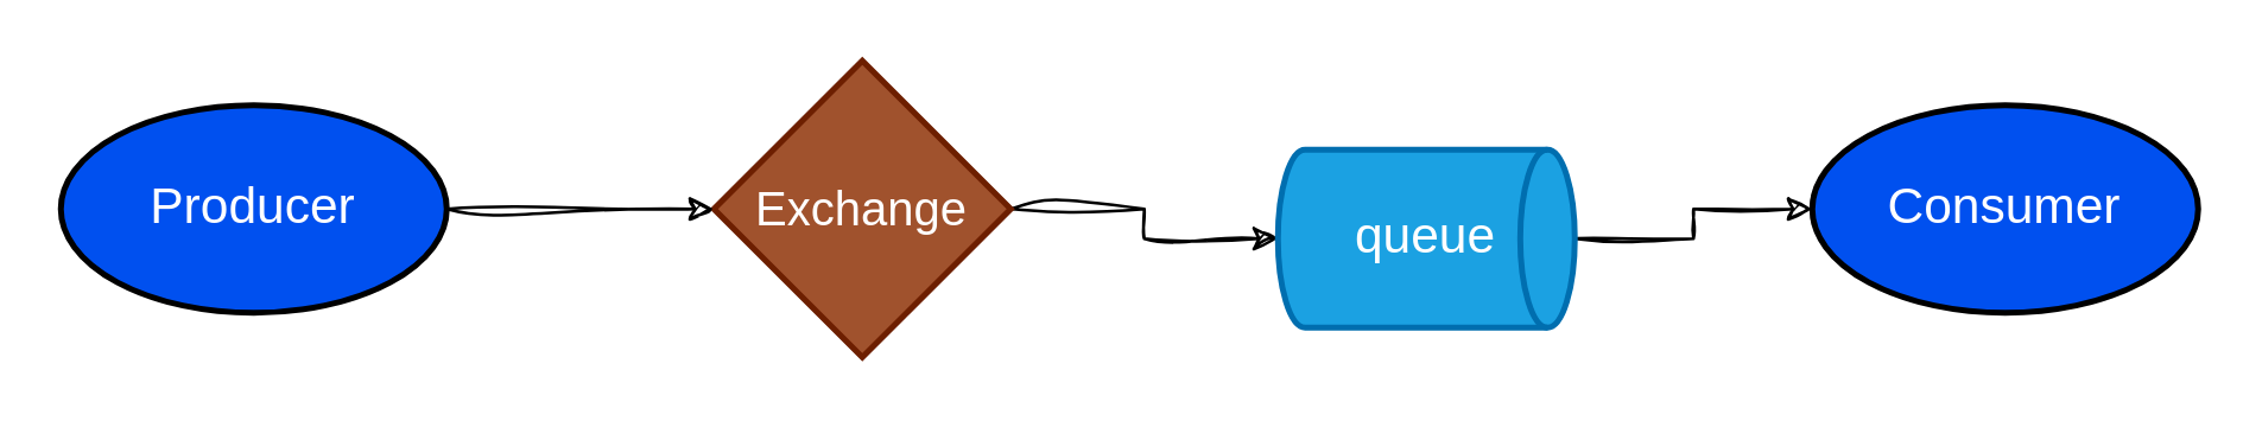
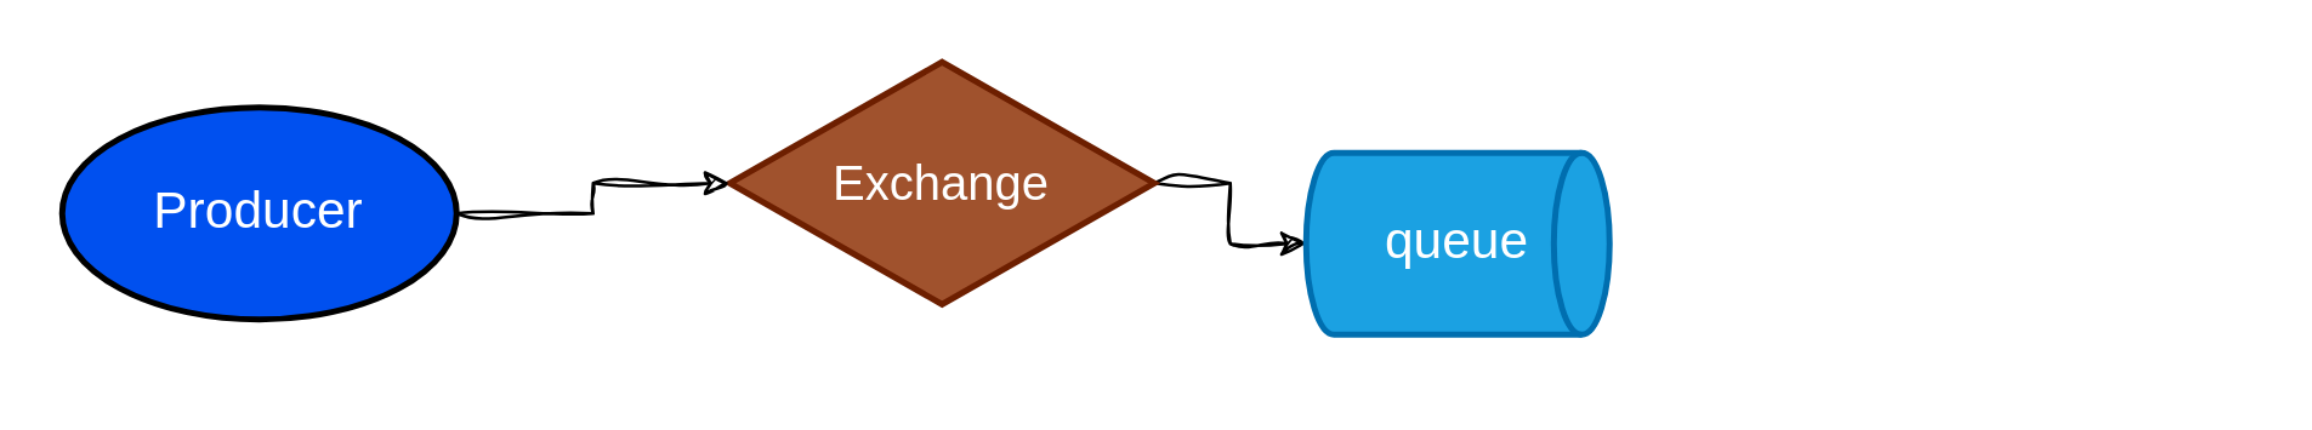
  <mxCell id="0" />
  <mxCell id="1" parent="0" />
  <mxCell id="2" style="edgeStyle=orthogonalEdgeStyle;rounded=0;orthogonalLoop=1;jettySize=auto;html=1;entryX=0;entryY=0.5;entryDx=0;entryDy=0;entryPerimeter=0;labelBackgroundColor=#000000;sketch=1;curveFitting=1;jiggle=2;" edge="1" parent="1" source="3" target="5"><mxGeometry relative="1" as="geometry" /></mxCell>
- <mxCell id="3" value="Exchange" style="strokeWidth=2;html=1;shape=mxgraph.flowchart.decision;whiteSpace=wrap;fillColor=#a0522d;strokeColor=#6D1F00;fontColor=#ffffff;fontSize=16;rounded=0;" vertex="1" parent="1"><mxGeometry x="240" y="20" width="100" height="100" as="geometry" /></mxCell>
- <mxCell id="4" style="edgeStyle=orthogonalEdgeStyle;rounded=0;orthogonalLoop=1;jettySize=auto;html=1;entryX=0;entryY=0.5;entryDx=0;entryDy=0;entryPerimeter=0;labelBackgroundColor=#000000;sketch=1;curveFitting=1;jiggle=2;" edge="1" parent="1" source="5" target="8"><mxGeometry relative="1" as="geometry" /></mxCell>
+ <mxCell id="3" value="Exchange" style="strokeWidth=2;html=1;shape=mxgraph.flowchart.decision;whiteSpace=wrap;fillColor=#a0522d;strokeColor=#6D1F00;fontColor=#ffffff;fontSize=16;rounded=0;" vertex="1" parent="1"><mxGeometry x="240" y="20" width="140" height="80" as="geometry" /></mxCell>
  <mxCell id="5" value="queue" style="strokeWidth=2;html=1;shape=mxgraph.flowchart.direct_data;whiteSpace=wrap;fillColor=#1ba1e2;fontColor=#ffffff;strokeColor=#006EAF;fontSize=17;rounded=0;" vertex="1" parent="1"><mxGeometry x="430" y="50" width="100" height="60" as="geometry" /></mxCell>
  <mxCell id="6" style="edgeStyle=orthogonalEdgeStyle;rounded=0;orthogonalLoop=1;jettySize=auto;html=1;labelBackgroundColor=#000000;sketch=1;curveFitting=1;jiggle=2;" edge="1" parent="1" source="7" target="3"><mxGeometry relative="1" as="geometry" /></mxCell>
  <mxCell id="7" value="Producer" style="strokeWidth=2;html=1;shape=mxgraph.flowchart.start_1;whiteSpace=wrap;fillColor=#0050ef;strokeColor=default;fontColor=#ffffff;fontSize=17;rounded=0;" vertex="1" parent="1"><mxGeometry x="20" y="35" width="130" height="70" as="geometry" /></mxCell>
- <mxCell id="8" value="Consumer" style="strokeWidth=2;html=1;shape=mxgraph.flowchart.start_1;whiteSpace=wrap;fillColor=#0050ef;strokeColor=default;fontColor=#ffffff;fontSize=17;rounded=0;" vertex="1" parent="1"><mxGeometry x="610" y="35" width="130" height="70" as="geometry" /></mxCell>
